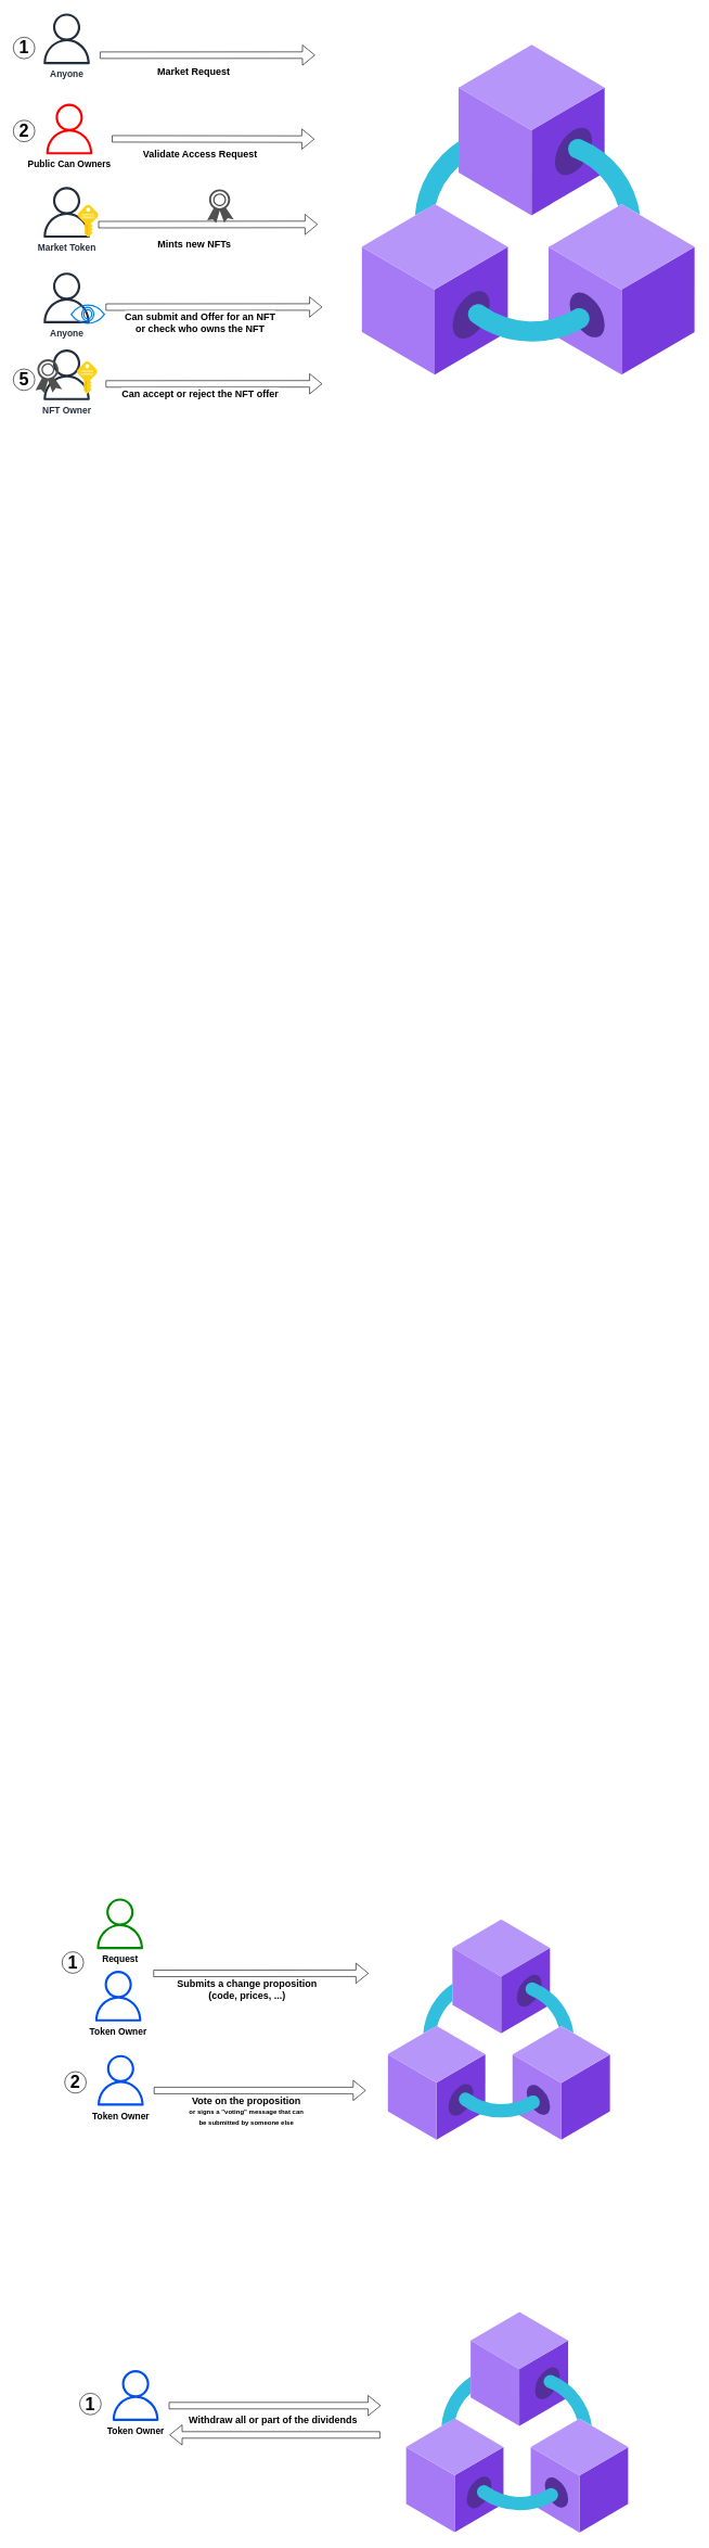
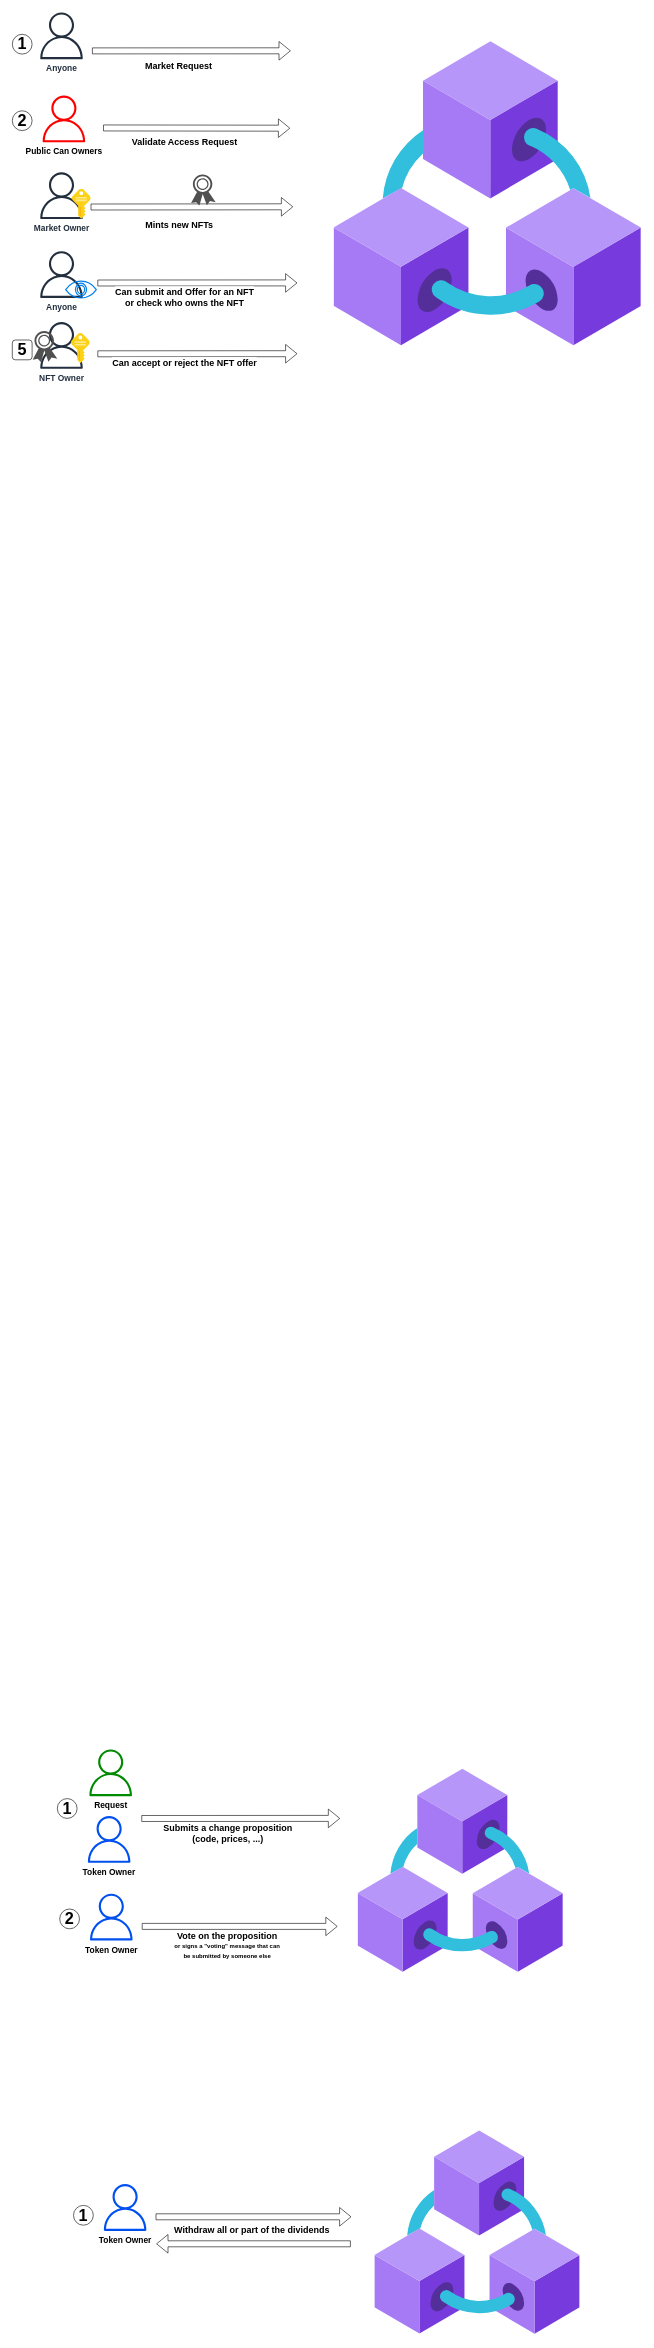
  <mxCell id="0" />
  <mxCell id="1" parent="0" />
- <mxCell id="2" value="&lt;b&gt;&lt;font style=&quot;font-size: 14px&quot;&gt;Market Token&lt;/font&gt;&lt;/b&gt;" style="outlineConnect=0;fontColor=#232F3E;gradientColor=none;fillColor=#232F3E;strokeColor=none;dashed=0;verticalLabelPosition=bottom;verticalAlign=top;align=center;html=1;fontSize=12;fontStyle=0;aspect=fixed;pointerEvents=1;shape=mxgraph.aws4.user;" parent="1" vertex="1"><mxGeometry x="63" y="286.5" width="78" height="78" as="geometry" /></mxCell>
+ <mxCell id="2" value="&lt;b&gt;&lt;font style=&quot;font-size: 14px&quot;&gt;Market Owner&lt;/font&gt;&lt;/b&gt;" style="outlineConnect=0;fontColor=#232F3E;gradientColor=none;fillColor=#232F3E;strokeColor=none;dashed=0;verticalLabelPosition=bottom;verticalAlign=top;align=center;html=1;fontSize=12;fontStyle=0;aspect=fixed;pointerEvents=1;shape=mxgraph.aws4.user;" parent="1" vertex="1"><mxGeometry x="63" y="286.5" width="78" height="78" as="geometry" /></mxCell>
  <mxCell id="3" value="&lt;font style=&quot;font-size: 14px&quot;&gt;&lt;b&gt;Anyone&lt;/b&gt;&lt;/font&gt;" style="outlineConnect=0;fontColor=#232F3E;gradientColor=none;fillColor=#232F3E;strokeColor=none;dashed=0;verticalLabelPosition=bottom;verticalAlign=top;align=center;html=1;fontSize=12;fontStyle=0;aspect=fixed;pointerEvents=1;shape=mxgraph.aws4.user;" parent="1" vertex="1"><mxGeometry x="63" y="418" width="78" height="78" as="geometry" /></mxCell>
  <mxCell id="4" value="&lt;b&gt;&lt;font style=&quot;font-size: 14px&quot;&gt;Public Can Owners&lt;/font&gt;&lt;/b&gt;" style="outlineConnect=0;dashed=0;verticalLabelPosition=bottom;verticalAlign=top;align=center;html=1;fontSize=12;fontStyle=0;aspect=fixed;pointerEvents=1;shape=mxgraph.aws4.user;strokeColor=#36393d;fillColor=#FF0000;" parent="1" vertex="1"><mxGeometry x="67" y="158.5" width="78" height="78" as="geometry" /></mxCell>
  <mxCell id="5" value="" style="shape=image;html=1;verticalAlign=top;verticalLabelPosition=bottom;labelBackgroundColor=#ffffff;imageAspect=0;aspect=fixed;image=https://cdn0.iconfinder.com/data/icons/small-n-flat/24/678136-shield-warning-128.png;strokeColor=#000000;fillColor=#000000;" parent="1" vertex="1"><mxGeometry x="107" y="174.5" width="66" height="66" as="geometry" /></mxCell>
  <mxCell id="6" value="" style="aspect=fixed;html=1;points=[];align=center;image;fontSize=12;image=img/lib/mscae/Key.svg;fillColor=none;" parent="1" vertex="1"><mxGeometry x="120" y="314.5" width="31" height="50" as="geometry" /></mxCell>
  <mxCell id="7" value="&lt;b&gt;&lt;font style=&quot;font-size: 14px&quot;&gt;Anyone&lt;/font&gt;&lt;/b&gt;" style="outlineConnect=0;fontColor=#232F3E;gradientColor=none;fillColor=#232F3E;strokeColor=none;dashed=0;verticalLabelPosition=bottom;verticalAlign=top;align=center;html=1;fontSize=12;fontStyle=0;aspect=fixed;pointerEvents=1;shape=mxgraph.aws4.user;" parent="1" vertex="1"><mxGeometry x="63" y="20" width="78" height="78" as="geometry" /></mxCell>
  <mxCell id="8" value="&lt;font size=&quot;1&quot;&gt;&lt;b style=&quot;font-size: 27px&quot;&gt;1&lt;/b&gt;&lt;/font&gt;" style="ellipse;whiteSpace=wrap;html=1;aspect=fixed;strokeColor=#000000;fillColor=none;" parent="1" vertex="1"><mxGeometry x="20" y="56.5" width="33" height="33" as="geometry" /></mxCell>
  <mxCell id="9" value="&lt;font size=&quot;1&quot;&gt;&lt;b style=&quot;font-size: 27px&quot;&gt;2&lt;/b&gt;&lt;/font&gt;" style="ellipse;whiteSpace=wrap;html=1;aspect=fixed;strokeColor=#000000;fillColor=none;" parent="1" vertex="1"><mxGeometry x="20" y="184" width="33" height="33" as="geometry" /></mxCell>
  <mxCell id="10" value="" style="shape=image;html=1;verticalAlign=top;verticalLabelPosition=bottom;labelBackgroundColor=#ffffff;imageAspect=0;aspect=fixed;image=https://cdn4.iconfinder.com/data/icons/cryptocoins/227/ETH-alt-128.png;strokeColor=#000000;fillColor=#FF0000;" parent="1" vertex="1"><mxGeometry x="208" y="41.5" width="35" height="35" as="geometry" /></mxCell>
  <mxCell id="11" value="" style="html=1;verticalLabelPosition=bottom;align=center;labelBackgroundColor=#ffffff;verticalAlign=top;strokeWidth=2;strokeColor=#0080F0;shadow=0;dashed=0;shape=mxgraph.ios7.icons.eye;fillColor=none;" parent="1" vertex="1"><mxGeometry x="109" y="468" width="51" height="28" as="geometry" /></mxCell>
  <mxCell id="12" value="" style="shape=flexArrow;endArrow=classic;html=1;exitX=1.065;exitY=0.723;exitDx=0;exitDy=0;exitPerimeter=0;" parent="1" edge="1"><mxGeometry width="50" height="50" relative="1" as="geometry"><mxPoint x="153.015" y="84.15" as="sourcePoint" /><mxPoint x="484" y="84" as="targetPoint" /></mxGeometry></mxCell>
  <mxCell id="13" value="&lt;b&gt;&lt;font style=&quot;font-size: 15px&quot;&gt;Market Request&lt;/font&gt;&lt;/b&gt;" style="edgeLabel;html=1;align=center;verticalAlign=middle;resizable=0;points=[];" parent="12" vertex="1" connectable="0"><mxGeometry x="-0.146" y="-1" relative="1" as="geometry"><mxPoint x="2" y="22" as="offset" /></mxGeometry></mxCell>
  <mxCell id="14" value="" style="aspect=fixed;html=1;points=[];align=center;image;fontSize=12;image=img/lib/azure2/blockchain/Azure_Blockchain_Service.svg;strokeColor=#000000;fillColor=none;" parent="1" vertex="1"><mxGeometry x="556" y="66" width="512" height="512" as="geometry" /></mxCell>
  <mxCell id="15" value="" style="shape=flexArrow;endArrow=classic;html=1;exitX=0.978;exitY=0.577;exitDx=0;exitDy=0;exitPerimeter=0;" parent="1" source="5" edge="1"><mxGeometry width="50" height="50" relative="1" as="geometry"><mxPoint x="207" y="214.15" as="sourcePoint" /><mxPoint x="483" y="213" as="targetPoint" /></mxGeometry></mxCell>
  <mxCell id="16" value="&lt;b&gt;&lt;font style=&quot;font-size: 15px&quot;&gt;Validate Access Request&lt;/font&gt;&lt;/b&gt;" style="edgeLabel;html=1;align=center;verticalAlign=middle;resizable=0;points=[];" parent="15" vertex="1" connectable="0"><mxGeometry x="-0.146" y="-1" relative="1" as="geometry"><mxPoint x="2" y="22" as="offset" /></mxGeometry></mxCell>
  <mxCell id="17" value="" style="shape=flexArrow;endArrow=classic;html=1;exitX=0.989;exitY=0.597;exitDx=0;exitDy=0;exitPerimeter=0;" parent="1" source="6" edge="1"><mxGeometry width="50" height="50" relative="1" as="geometry"><mxPoint x="195" y="346" as="sourcePoint" /><mxPoint x="488" y="344" as="targetPoint" /></mxGeometry></mxCell>
  <mxCell id="18" value="&lt;b&gt;&lt;font&gt;&lt;font style=&quot;font-size: 15px&quot;&gt;Mints new NFTs&lt;/font&gt;&lt;br&gt;&lt;/font&gt;&lt;/b&gt;" style="edgeLabel;html=1;align=center;verticalAlign=middle;resizable=0;points=[];" parent="17" vertex="1" connectable="0"><mxGeometry x="-0.146" y="-1" relative="1" as="geometry"><mxPoint x="3" y="28" as="offset" /></mxGeometry></mxCell>
  <mxCell id="19" value="" style="shape=flexArrow;endArrow=classic;html=1;" parent="1" edge="1"><mxGeometry width="50" height="50" relative="1" as="geometry"><mxPoint x="162" y="471" as="sourcePoint" /><mxPoint x="494.985" y="470.85" as="targetPoint" /></mxGeometry></mxCell>
  <mxCell id="20" value="&lt;b&gt;&lt;font style=&quot;font-size: 15px&quot;&gt;Can submit and Offer for an NFT &lt;br&gt;or check who owns the NFT&lt;br&gt;&lt;/font&gt;&lt;/b&gt;" style="edgeLabel;html=1;align=center;verticalAlign=middle;resizable=0;points=[];" parent="19" vertex="1" connectable="0"><mxGeometry x="-0.146" y="-1" relative="1" as="geometry"><mxPoint x="2" y="22" as="offset" /></mxGeometry></mxCell>
  <mxCell id="21" value="" style="shape=image;html=1;verticalAlign=top;verticalLabelPosition=bottom;labelBackgroundColor=#ffffff;imageAspect=0;aspect=fixed;image=https://cdn4.iconfinder.com/data/icons/cryptocoins/227/ETH-alt-128.png;strokeColor=#000000;fillColor=#FF0000;" parent="1" vertex="1"><mxGeometry x="208" y="301.5" width="35" height="35" as="geometry" /></mxCell>
  <mxCell id="22" value="&lt;b&gt;&lt;font style=&quot;font-size: 14px&quot;&gt;Token Owner&lt;/font&gt;&lt;/b&gt;" style="outlineConnect=0;dashed=0;verticalLabelPosition=bottom;verticalAlign=top;align=center;html=1;fontSize=12;fontStyle=0;aspect=fixed;pointerEvents=1;shape=mxgraph.aws4.user;strokeColor=#001DBC;fillColor=#0050ef;fontColor=#000000;" parent="1" vertex="1"><mxGeometry x="146" y="3155.5" width="78" height="78" as="geometry" /></mxCell>
  <mxCell id="23" value="&lt;font size=&quot;1&quot;&gt;&lt;b style=&quot;font-size: 27px&quot;&gt;1&lt;/b&gt;&lt;/font&gt;" style="ellipse;whiteSpace=wrap;html=1;aspect=fixed;strokeColor=#000000;fillColor=none;" parent="1" vertex="1"><mxGeometry x="95" y="2997" width="33" height="33" as="geometry" /></mxCell>
  <mxCell id="24" value="&lt;font size=&quot;1&quot;&gt;&lt;b style=&quot;font-size: 27px&quot;&gt;2&lt;/b&gt;&lt;/font&gt;" style="ellipse;whiteSpace=wrap;html=1;aspect=fixed;strokeColor=#000000;fillColor=none;" parent="1" vertex="1"><mxGeometry x="99" y="3181" width="33" height="33" as="geometry" /></mxCell>
  <mxCell id="25" value="" style="shape=flexArrow;endArrow=classic;html=1;exitX=1.065;exitY=0.723;exitDx=0;exitDy=0;exitPerimeter=0;" parent="1" edge="1"><mxGeometry width="50" height="50" relative="1" as="geometry"><mxPoint x="235.255" y="3030.15" as="sourcePoint" /><mxPoint x="566.24" y="3030" as="targetPoint" /></mxGeometry></mxCell>
  <mxCell id="26" value="&lt;b&gt;&lt;font style=&quot;font-size: 15px&quot;&gt;Submits a change proposition&lt;br&gt;(code, prices, ...)&lt;br&gt;&lt;/font&gt;&lt;/b&gt;" style="edgeLabel;html=1;align=center;verticalAlign=middle;resizable=0;points=[];" parent="25" vertex="1" connectable="0"><mxGeometry x="-0.146" y="-1" relative="1" as="geometry"><mxPoint x="2" y="22" as="offset" /></mxGeometry></mxCell>
  <mxCell id="27" value="" style="aspect=fixed;html=1;points=[];align=center;image;fontSize=12;image=img/lib/azure2/blockchain/Azure_Blockchain_Service.svg;strokeColor=#000000;fillColor=none;" parent="1" vertex="1"><mxGeometry x="596" y="2946" width="342" height="342" as="geometry" /></mxCell>
  <mxCell id="28" value="" style="shape=flexArrow;endArrow=classic;html=1;" parent="1" edge="1"><mxGeometry width="50" height="50" relative="1" as="geometry"><mxPoint x="236" y="3210" as="sourcePoint" /><mxPoint x="562" y="3210" as="targetPoint" /></mxGeometry></mxCell>
  <mxCell id="29" value="&lt;b&gt;&lt;font style=&quot;font-size: 15px&quot;&gt;Vote on the proposition&lt;br&gt;&lt;/font&gt;&lt;/b&gt;&lt;b&gt;&lt;font style=&quot;font-size: 10px&quot;&gt;or signs a &quot;voting&quot; message that can&lt;br&gt;be submitted by someone else&lt;/font&gt;&lt;/b&gt;&lt;b&gt;&lt;font style=&quot;font-size: 15px&quot;&gt;&lt;br&gt;&lt;/font&gt;&lt;/b&gt;" style="edgeLabel;html=1;align=center;verticalAlign=middle;resizable=0;points=[];" parent="28" vertex="1" connectable="0"><mxGeometry x="-0.146" y="-1" relative="1" as="geometry"><mxPoint x="2" y="30" as="offset" /></mxGeometry></mxCell>
  <mxCell id="30" value="" style="shape=image;html=1;verticalAlign=top;verticalLabelPosition=bottom;labelBackgroundColor=#ffffff;imageAspect=0;aspect=fixed;image=https://cdn3.iconfinder.com/data/icons/currency-and-cryptocurrency-signs/64/cryptocurrency_blockchain_Ethereum_ETH-128.png" parent="1" vertex="1"><mxGeometry x="188.75" y="3187" width="46.5" height="46.5" as="geometry" /></mxCell>
  <mxCell id="31" value="&lt;b&gt;&lt;font style=&quot;font-size: 14px&quot;&gt;Token Owner&lt;/font&gt;&lt;/b&gt;" style="outlineConnect=0;dashed=0;verticalLabelPosition=bottom;verticalAlign=top;align=center;html=1;fontSize=12;fontStyle=0;aspect=fixed;pointerEvents=1;shape=mxgraph.aws4.user;strokeColor=#001DBC;fillColor=#0050ef;fontColor=#000000;" parent="1" vertex="1"><mxGeometry x="142.38" y="3026" width="78" height="78" as="geometry" /></mxCell>
  <mxCell id="32" value="" style="shape=image;html=1;verticalAlign=top;verticalLabelPosition=bottom;labelBackgroundColor=#ffffff;imageAspect=0;aspect=fixed;image=https://cdn3.iconfinder.com/data/icons/currency-and-cryptocurrency-signs/64/cryptocurrency_blockchain_Ethereum_ETH-128.png" parent="1" vertex="1"><mxGeometry x="185.13" y="3057.5" width="46.5" height="46.5" as="geometry" /></mxCell>
  <mxCell id="33" value="&lt;b&gt;&lt;font style=&quot;font-size: 14px&quot;&gt;Token Owner&lt;/font&gt;&lt;/b&gt;" style="outlineConnect=0;dashed=0;verticalLabelPosition=bottom;verticalAlign=top;align=center;html=1;fontSize=12;fontStyle=0;aspect=fixed;pointerEvents=1;shape=mxgraph.aws4.user;strokeColor=#001DBC;fillColor=#0050ef;fontColor=#000000;" parent="1" vertex="1"><mxGeometry x="169" y="3639.5" width="78" height="78" as="geometry" /></mxCell>
  <mxCell id="34" value="&lt;font size=&quot;1&quot;&gt;&lt;b style=&quot;font-size: 27px&quot;&gt;1&lt;/b&gt;&lt;/font&gt;" style="ellipse;whiteSpace=wrap;html=1;aspect=fixed;strokeColor=#000000;fillColor=none;" parent="1" vertex="1"><mxGeometry x="122" y="3675" width="33" height="33" as="geometry" /></mxCell>
  <mxCell id="35" value="" style="aspect=fixed;html=1;points=[];align=center;image;fontSize=12;image=img/lib/azure2/blockchain/Azure_Blockchain_Service.svg;strokeColor=#000000;fillColor=none;" parent="1" vertex="1"><mxGeometry x="624" y="3549" width="342" height="342" as="geometry" /></mxCell>
  <mxCell id="36" value="" style="shape=flexArrow;endArrow=classic;html=1;" parent="1" edge="1"><mxGeometry width="50" height="50" relative="1" as="geometry"><mxPoint x="259" y="3694" as="sourcePoint" /><mxPoint x="585" y="3694" as="targetPoint" /></mxGeometry></mxCell>
  <mxCell id="37" value="&lt;b&gt;&lt;font style=&quot;font-size: 15px&quot;&gt;Withdraw all or part of the dividends&lt;/font&gt;&lt;/b&gt;" style="edgeLabel;html=1;align=center;verticalAlign=middle;resizable=0;points=[];" parent="36" vertex="1" connectable="0"><mxGeometry x="-0.146" y="-1" relative="1" as="geometry"><mxPoint x="20" y="19" as="offset" /></mxGeometry></mxCell>
  <mxCell id="38" value="" style="shape=image;html=1;verticalAlign=top;verticalLabelPosition=bottom;labelBackgroundColor=#ffffff;imageAspect=0;aspect=fixed;image=https://cdn3.iconfinder.com/data/icons/currency-and-cryptocurrency-signs/64/cryptocurrency_blockchain_Ethereum_ETH-128.png" parent="1" vertex="1"><mxGeometry x="211.75" y="3671" width="46.5" height="46.5" as="geometry" /></mxCell>
  <mxCell id="39" value="&lt;b&gt;&lt;font style=&quot;font-size: 14px&quot;&gt;Request&lt;/font&gt;&lt;/b&gt;" style="outlineConnect=0;fontColor=#000000;fillColor=#008a00;strokeColor=#005700;dashed=0;verticalLabelPosition=bottom;verticalAlign=top;align=center;html=1;fontSize=12;fontStyle=0;aspect=fixed;pointerEvents=1;shape=mxgraph.aws4.user;" parent="1" vertex="1"><mxGeometry x="145" y="2915" width="78" height="78" as="geometry" /></mxCell>
  <mxCell id="40" value="" style="shape=image;html=1;verticalAlign=top;verticalLabelPosition=bottom;labelBackgroundColor=#ffffff;imageAspect=0;aspect=fixed;image=https://cdn4.iconfinder.com/data/icons/general-office/91/General_Office_51-128.png;fontColor=#000000;" parent="1" vertex="1"><mxGeometry x="186" y="2943" width="54" height="54" as="geometry" /></mxCell>
  <mxCell id="41" value="" style="shape=flexArrow;endArrow=classic;html=1;" parent="1" edge="1"><mxGeometry width="50" height="50" relative="1" as="geometry"><mxPoint x="584" y="3739" as="sourcePoint" /><mxPoint x="260" y="3739" as="targetPoint" /></mxGeometry></mxCell>
  <mxCell id="42" value="" style="shape=image;html=1;verticalAlign=top;verticalLabelPosition=bottom;labelBackgroundColor=#ffffff;imageAspect=0;aspect=fixed;image=https://cdn4.iconfinder.com/data/icons/cryptocoins/227/ETH-alt-128.png;strokeColor=#000000;fillColor=#FF0000;" parent="1" vertex="1"><mxGeometry x="521" y="3751" width="35" height="35" as="geometry" /></mxCell>
  <mxCell id="43" value="" style="sketch=0;pointerEvents=1;shadow=0;dashed=0;html=1;strokeColor=none;fillColor=#505050;labelPosition=center;verticalLabelPosition=bottom;verticalAlign=top;outlineConnect=0;align=center;shape=mxgraph.office.security.token;" vertex="1" parent="1"><mxGeometry x="318" y="290" width="41" height="52" as="geometry" /></mxCell>
  <mxCell id="44" value="&lt;font style=&quot;font-size: 14px&quot;&gt;&lt;b&gt;NFT Owner&lt;/b&gt;&lt;/font&gt;" style="outlineConnect=0;fontColor=#232F3E;gradientColor=none;fillColor=#232F3E;strokeColor=none;dashed=0;verticalLabelPosition=bottom;verticalAlign=top;align=center;html=1;fontSize=12;fontStyle=0;aspect=fixed;pointerEvents=1;shape=mxgraph.aws4.user;" vertex="1" parent="1"><mxGeometry x="63" y="536" width="78" height="78" as="geometry" /></mxCell>
- <mxCell id="45" value="&lt;font size=&quot;1&quot;&gt;&lt;b style=&quot;font-size: 27px&quot;&gt;5&lt;/b&gt;&lt;/font&gt;" style="ellipse;whiteSpace=wrap;html=1;aspect=fixed;strokeColor=#000000;fillColor=none;" vertex="1" parent="1"><mxGeometry x="20" y="566" width="33" height="33" as="geometry" /></mxCell>
+ <mxCell id="45" value="&lt;font size=&quot;1&quot;&gt;&lt;b style=&quot;font-size: 27px&quot;&gt;5&lt;/b&gt;&lt;/font&gt;" style="whiteSpace=wrap;html=1;aspect=fixed;strokeColor=#000000;fillColor=none;rounded=1;" vertex="1" parent="1"><mxGeometry x="20" y="566" width="33" height="33" as="geometry" /></mxCell>
  <mxCell id="46" value="" style="shape=flexArrow;endArrow=classic;html=1;" edge="1" parent="1"><mxGeometry width="50" height="50" relative="1" as="geometry"><mxPoint x="162" y="589" as="sourcePoint" /><mxPoint x="494.985" y="588.85" as="targetPoint" /></mxGeometry></mxCell>
  <mxCell id="47" value="&lt;b&gt;&lt;font style=&quot;font-size: 15px&quot;&gt;Can accept or reject the NFT offer&lt;br&gt;&lt;br&gt;&lt;/font&gt;&lt;/b&gt;" style="edgeLabel;html=1;align=center;verticalAlign=middle;resizable=0;points=[];" vertex="1" connectable="0" parent="46"><mxGeometry x="-0.146" y="-1" relative="1" as="geometry"><mxPoint x="2" y="22" as="offset" /></mxGeometry></mxCell>
  <mxCell id="48" value="" style="aspect=fixed;html=1;points=[];align=center;image;fontSize=12;image=img/lib/mscae/Key.svg;fillColor=none;" vertex="1" parent="1"><mxGeometry x="118.5" y="555" width="31" height="50" as="geometry" /></mxCell>
  <mxCell id="49" value="" style="sketch=0;pointerEvents=1;shadow=0;dashed=0;html=1;strokeColor=none;fillColor=#505050;labelPosition=center;verticalLabelPosition=bottom;verticalAlign=top;outlineConnect=0;align=center;shape=mxgraph.office.security.token;" vertex="1" parent="1"><mxGeometry x="54" y="551" width="41" height="52" as="geometry" /></mxCell>
  <mxCell id="50" value="" style="shape=image;html=1;verticalAlign=top;verticalLabelPosition=bottom;labelBackgroundColor=#ffffff;imageAspect=0;aspect=fixed;image=https://cdn4.iconfinder.com/data/icons/cryptocoins/227/ETH-alt-128.png;strokeColor=#000000;fillColor=#FF0000;" vertex="1" parent="1"><mxGeometry x="203" y="425" width="35" height="35" as="geometry" /></mxCell>
